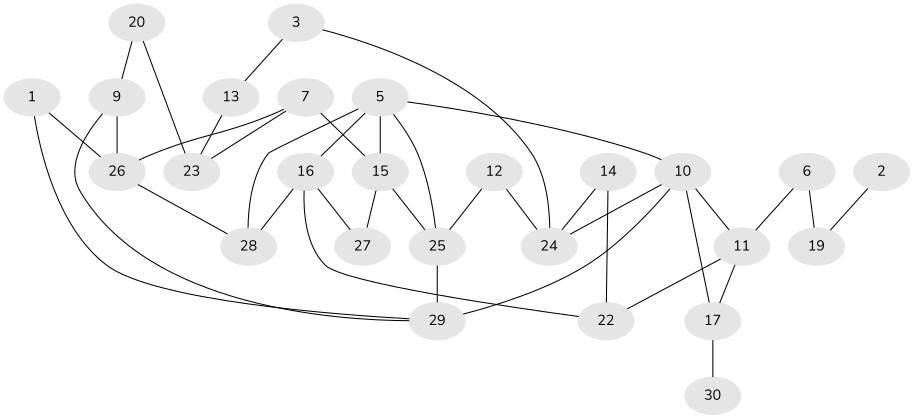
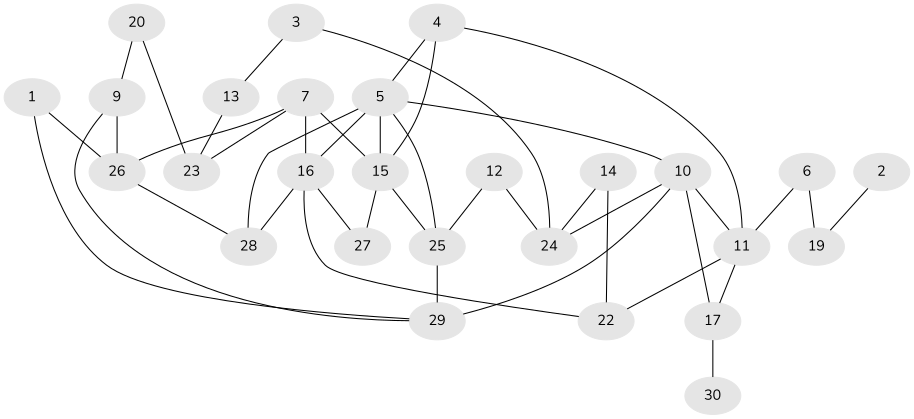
  graph {
    fontname=Nunito
    node [color=gray90 fontname=Nunito style=filled]
    edge [fontname=Nunito weight=1.0]
    1
    26
    29
    9
    28
    2
    19
    3
    13
    24
    23
+   4
    5
    11
    15
    10
    16
    25
    22
    17
    27
    6
    7
    30
    12
    14
    20
    1 -- 26
    1 -- 29
    26 -- 28
    9 -- 26
    9 -- 29
    2 -- 19
    3 -- 13
    3 -- 24
    13 -- 23
+   4 -- 5
+   4 -- 11
+   4 -- 15
    5 -- 28
    5 -- 15
    5 -- 10
    5 -- 16 [weight=2.0]
    5 -- 25
    11 -- 22
    11 -- 17
    15 -- 25
    15 -- 27
    10 -- 29
    10 -- 24 [weight=2.0]
    10 -- 11
    10 -- 17
    16 -- 28
    16 -- 22
    16 -- 27
    25 -- 29 [weight=2.0]
    17 -- 30
    6 -- 19 [weight=2.0]
    6 -- 11
    7 -- 26
    7 -- 23
    7 -- 15
+   7 -- 16
    12 -- 24
    12 -- 25
    14 -- 24
    14 -- 22
    20 -- 9
    20 -- 23
  }
